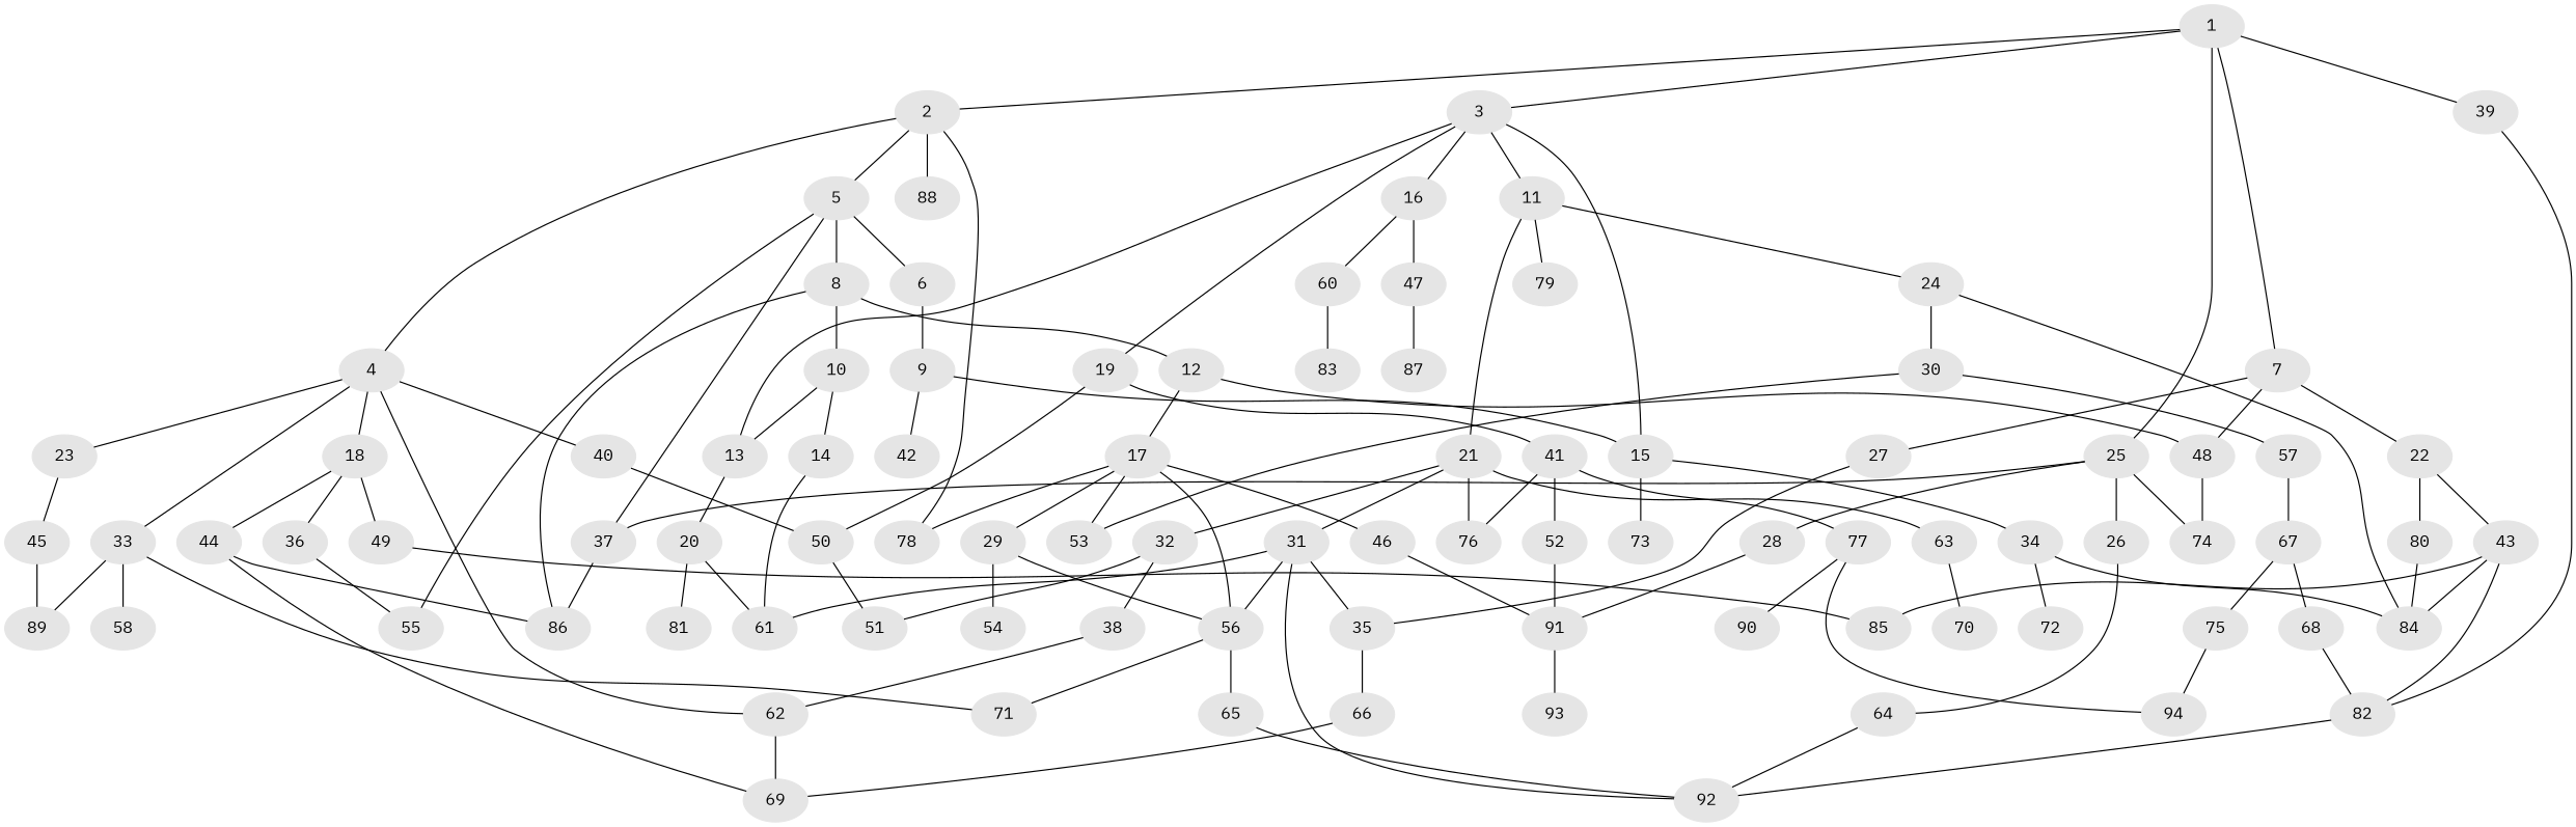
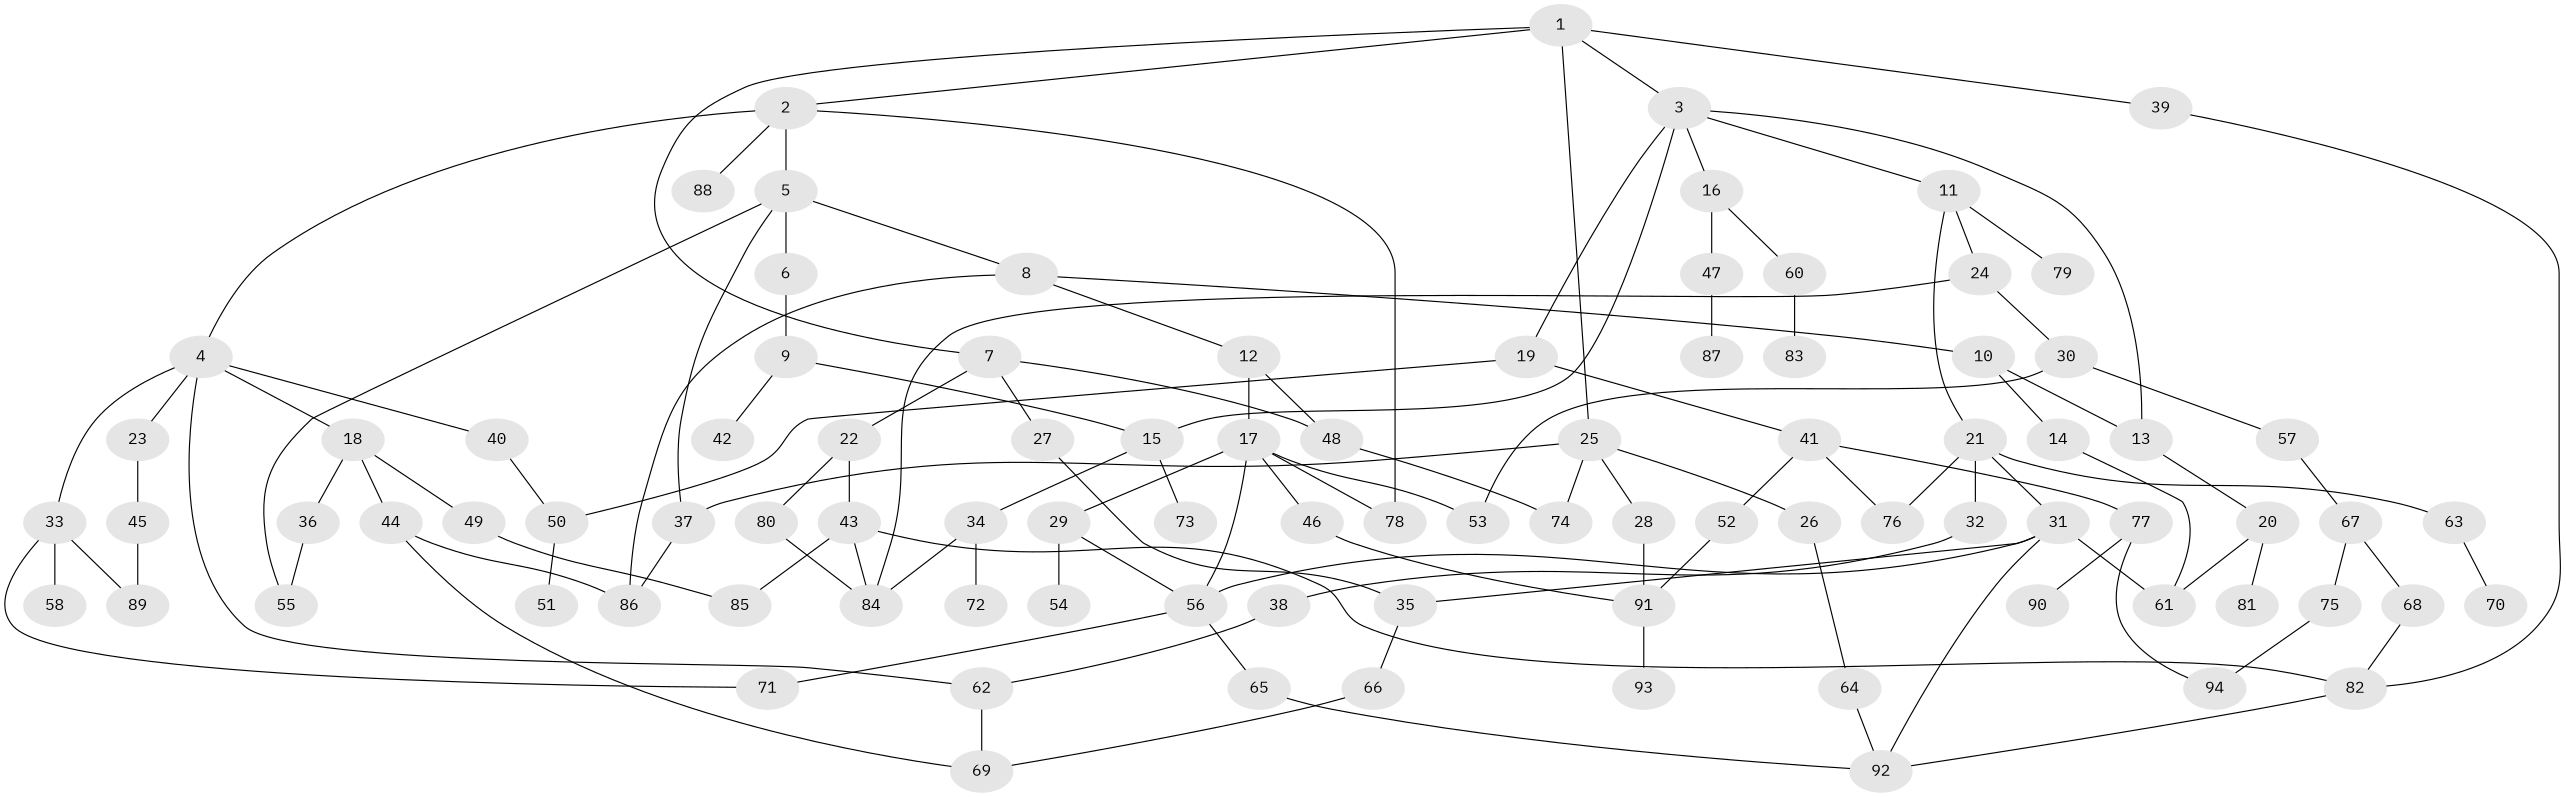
  graph {
    fontname="IBM Plex Mono"
    node [color=gray90 fontname="IBM Plex Mono" style=filled]
    edge [fontname="IBM Plex Mono"]
    1
    2
    3
    7
    25
    39
    4
    5
    78
    88
    11
    13
    15
    16
    19
    22
    27
    48
    37
    26
    28
    74
    82
    18
    23
    33
    40
    62
    6
    8
    55
    21
    24
    79
    20
    34
    73
    47
    60
    41
    50
    36
    44
    49
    45
    58
    71
    89
    69
    9
    10
    12
    86
    42
    43
    80
    35
    14
    17
    61
    31
    32
    63
    76
    30
    84
    29
    46
    53
    56
    81
    72
    87
    83
    54
    91
    65
    85
    52
    77
    51
    92
    38
    70
    57
    64
    66
    93
    67
    94
    90
    68
    75
    1 -- 2
    1 -- 3
    1 -- 7
    1 -- 25
    1 -- 39
    2 -- 4
    2 -- 5
    2 -- 78
    2 -- 88
    3 -- 11
    3 -- 13
    3 -- 15
    3 -- 16
    3 -- 19
    7 -- 22
    7 -- 27
    7 -- 48
    25 -- 37
    25 -- 26
    25 -- 28
    25 -- 74
    39 -- 82
    4 -- 18
    4 -- 23
    4 -- 33
    4 -- 40
    4 -- 62
    5 -- 37
    5 -- 6
    5 -- 8
    5 -- 55
    11 -- 21
    11 -- 24
    11 -- 79
    13 -- 20
    15 -- 34
    15 -- 73
    16 -- 47
    16 -- 60
    19 -- 41
    19 -- 50
    22 -- 43
    22 -- 80
    27 -- 35
    48 -- 74
    37 -- 86
    26 -- 64
    28 -- 91
    82 -- 92
    18 -- 36
    18 -- 44
    18 -- 49
    23 -- 45
    33 -- 58
    33 -- 71
    33 -- 89
    40 -- 50
    62 -- 69
    6 -- 9
    8 -- 10
    8 -- 12
    8 -- 86
    21 -- 31
    21 -- 32
    21 -- 63
    21 -- 76
    24 -- 30
    24 -- 84
    20 -- 61
    20 -- 81
    34 -- 84
    34 -- 72
    47 -- 87
    60 -- 83
    41 -- 76
    41 -- 52
    41 -- 77
    50 -- 51
    36 -- 55
    44 -- 69
    44 -- 86
    49 -- 85
    45 -- 89
    9 -- 15
    9 -- 42
    10 -- 13
    10 -- 14
    12 -- 48
    12 -- 17
    43 -- 82
    43 -- 84
    43 -- 85
    80 -- 84
    35 -- 66
    14 -- 61
    17 -- 78
    17 -- 29
    17 -- 46
    17 -- 53
    17 -- 56
    31 -- 35
    31 -- 61
    31 -- 56
    31 -- 92
-   32 -- 51
    32 -- 38
    63 -- 70
    30 -- 53
    30 -- 57
    29 -- 56
    29 -- 54
    46 -- 91
    56 -- 71
    56 -- 65
    91 -- 93
    65 -- 92
    52 -- 91
    77 -- 94
    77 -- 90
    38 -- 62
    57 -- 67
    64 -- 92
    66 -- 69
    67 -- 68
    67 -- 75
    68 -- 82
    75 -- 94
  }
